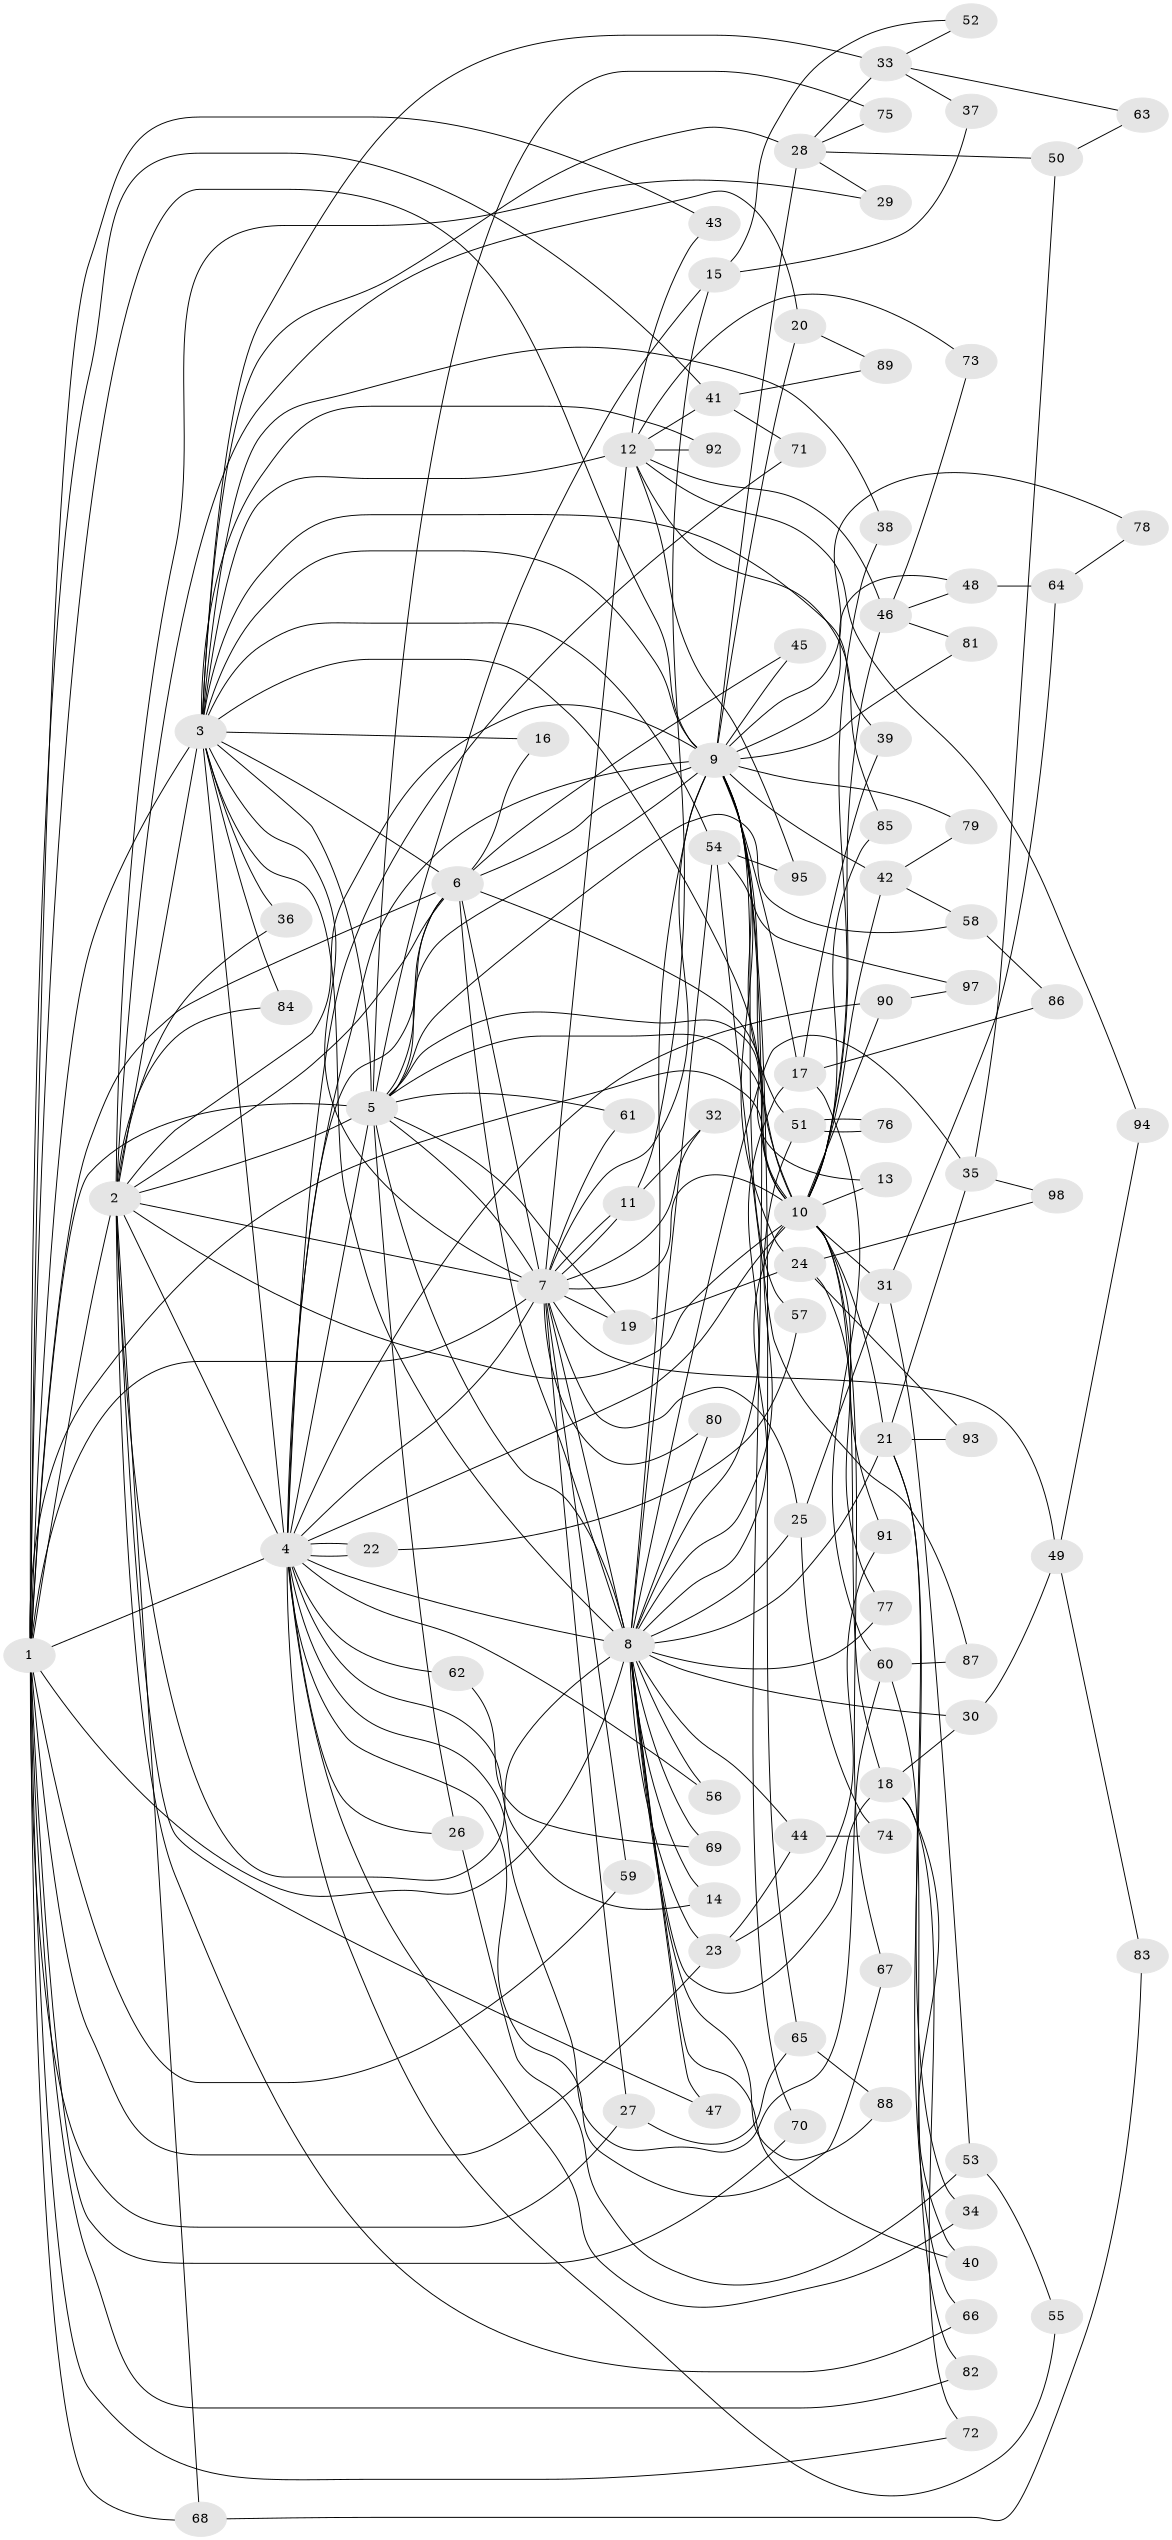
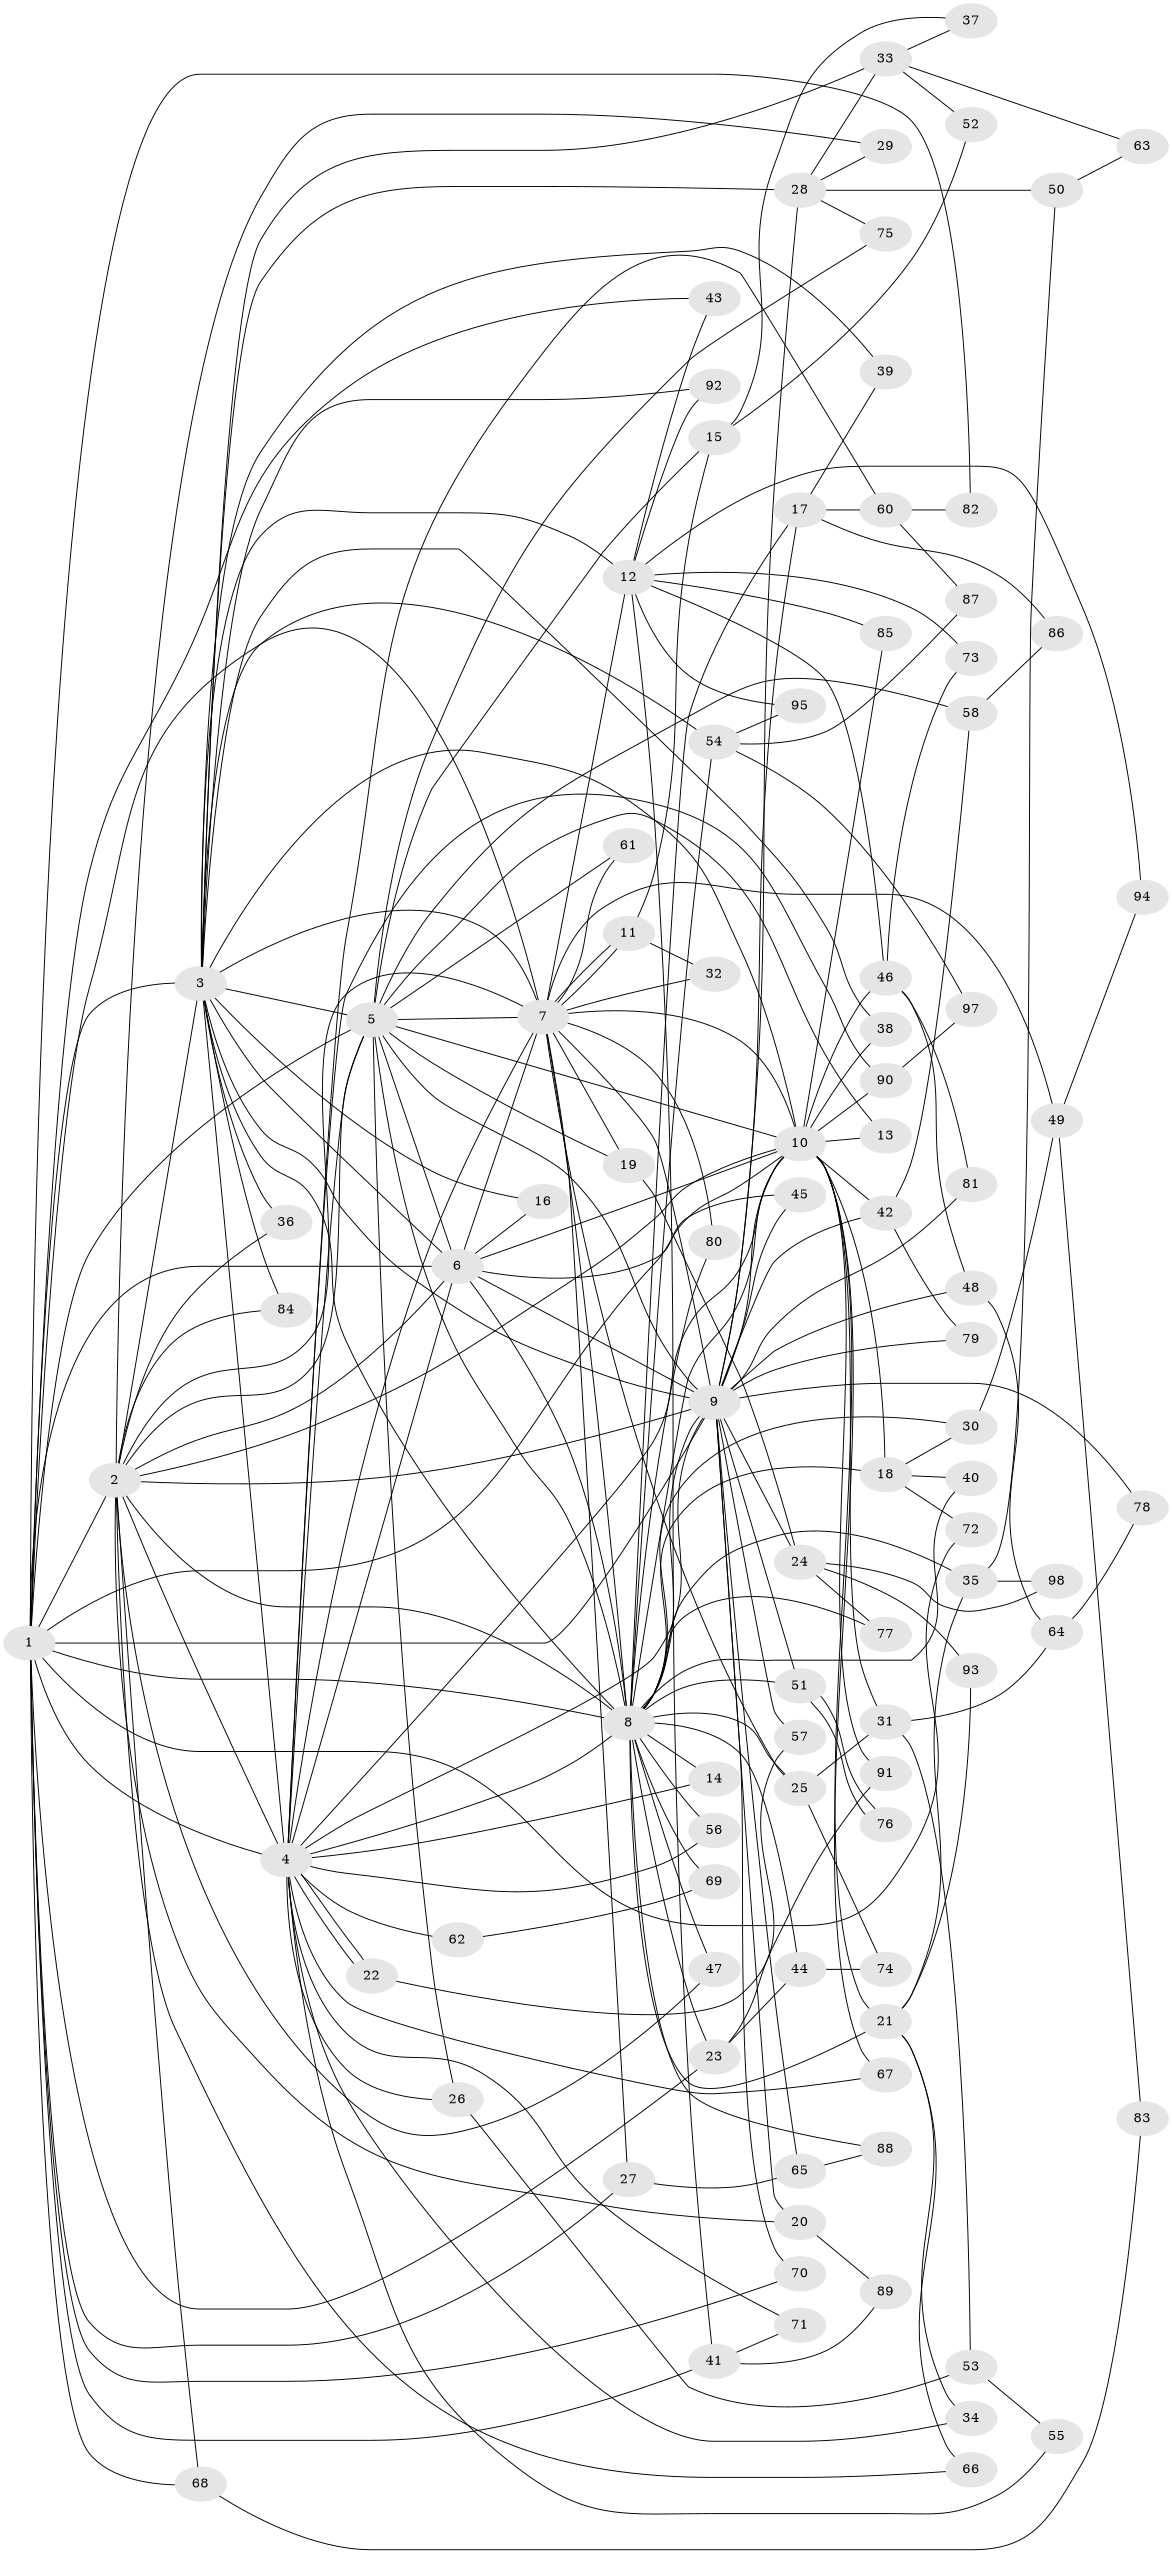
  graph {
    rankdir=LR
    node [color=gray90 style=filled]
    1
    2
    3
    4
    5
    6
    7
    8
    9
    10
    23
    27
    41
    43
-   59
    68
    70
    72
    82
    20
    29
    36
    47
    66
    84
    12
    16
    28
    33
    38
    39
    54
    92
    62
    14
    22
    26
    34
    55
    56
    60
    67
    71
    90
    13
    15
    19
    58
    61
    75
    45
    11
    25
    32
    49
    80
    17
    18
    21
    30
    35
    40
    44
    51
    69
    77
    88
    24
    42
    48
    57
    65
    78
    79
    81
    31
    46
    85
    91
    89
    83
    73
    94
    95
    50
    37
    52
    63
    87
    97
    53
    86
    74
    93
    98
    76
    64
    1 -- 2
    1 -- 3
    1 -- 4
    1 -- 5
    1 -- 6
    1 -- 7
    1 -- 8
    1 -- 9
    1 -- 10
    1 -- 23
    1 -- 27
    1 -- 41
    1 -- 43
-   1 -- 59
    1 -- 68
    1 -- 70
    1 -- 72
    1 -- 82
    2 -- 3
    2 -- 4
    2 -- 5
    2 -- 6
    2 -- 7
    2 -- 8
    2 -- 9
    2 -- 10
    2 -- 68
    2 -- 20
    2 -- 29
    2 -- 36
    2 -- 47
    2 -- 66
    2 -- 84
    3 -- 4
    3 -- 5
    3 -- 6
    3 -- 7
    3 -- 8
    3 -- 9
    3 -- 10
    3 -- 36
    3 -- 84
    3 -- 12
    3 -- 16
    3 -- 28
    3 -- 33
    3 -- 38
    3 -- 39
    3 -- 54
    3 -- 92
    4 -- 5
    4 -- 6
    4 -- 7
    4 -- 8
    4 -- 9
    4 -- 10
    4 -- 62
    4 -- 14
    4 -- 22
    4 -- 22
    4 -- 26
    4 -- 34
    4 -- 55
    4 -- 56
    4 -- 60
    4 -- 67
    4 -- 71
    4 -- 90
    5 -- 6
    5 -- 7
    5 -- 8
    5 -- 9
    5 -- 10
    5 -- 26
    5 -- 13
    5 -- 15
    5 -- 19
    5 -- 58
    5 -- 61
    5 -- 75
    6 -- 7
    6 -- 8
    6 -- 9
    6 -- 10
    6 -- 16
    6 -- 45
    7 -- 8
    7 -- 9
    7 -- 10
    7 -- 27
-   7 -- 59
    7 -- 12
    7 -- 19
    7 -- 61
    7 -- 11
    7 -- 11
    7 -- 25
    7 -- 32
    7 -- 49
    7 -- 80
    8 -- 9
    8 -- 10
    8 -- 23
    8 -- 47
    8 -- 54
    8 -- 14
    8 -- 56
    8 -- 25
    8 -- 80
    8 -- 17
    8 -- 18
    8 -- 21
    8 -- 30
    8 -- 35
    8 -- 40
    8 -- 44
    8 -- 51
    8 -- 69
    8 -- 77
    8 -- 88
    9 -- 10
    9 -- 70
    9 -- 20
    9 -- 28
    9 -- 45
    9 -- 17
    9 -- 51
    9 -- 24
    9 -- 42
    9 -- 48
    9 -- 57
    9 -- 65
    9 -- 78
    9 -- 79
    9 -- 81
    10 -- 38
    10 -- 67
    10 -- 90
    10 -- 13
    10 -- 18
    10 -- 21
    10 -- 42
    10 -- 31
    10 -- 46
    10 -- 85
    10 -- 91
    23 -- 44
    23 -- 91
    27 -- 65
    41 -- 71
    41 -- 89
    68 -- 83
    20 -- 89
    12 -- 41
    12 -- 43
    12 -- 92
    12 -- 46
    12 -- 85
    12 -- 73
    12 -- 94
    12 -- 95
    28 -- 29
    28 -- 33
    28 -- 75
    28 -- 50
    33 -- 37
    33 -- 52
    33 -- 63
    54 -- 95
    54 -- 87
    54 -- 97
    62 -- 69
    22 -- 57
    26 -- 53
    60 -- 82
    60 -- 87
    90 -- 97
    15 -- 37
    15 -- 52
    19 -- 24
    58 -- 86
    11 -- 15
    11 -- 32
    25 -- 31
    25 -- 74
    49 -- 83
    49 -- 94
    17 -- 39
    17 -- 60
    17 -- 86
    18 -- 72
    18 -- 30
    18 -- 40
    21 -- 66
    21 -- 34
    21 -- 35
    21 -- 93
    30 -- 49
    35 -- 50
    35 -- 98
    44 -- 74
    51 -- 76
    51 -- 76
    24 -- 77
    24 -- 93
    24 -- 98
    42 -- 58
    42 -- 79
    48 -- 64
    65 -- 88
    31 -- 53
    31 -- 64
    46 -- 48
    46 -- 81
    46 -- 73
    50 -- 63
    53 -- 55
    64 -- 78
  }
